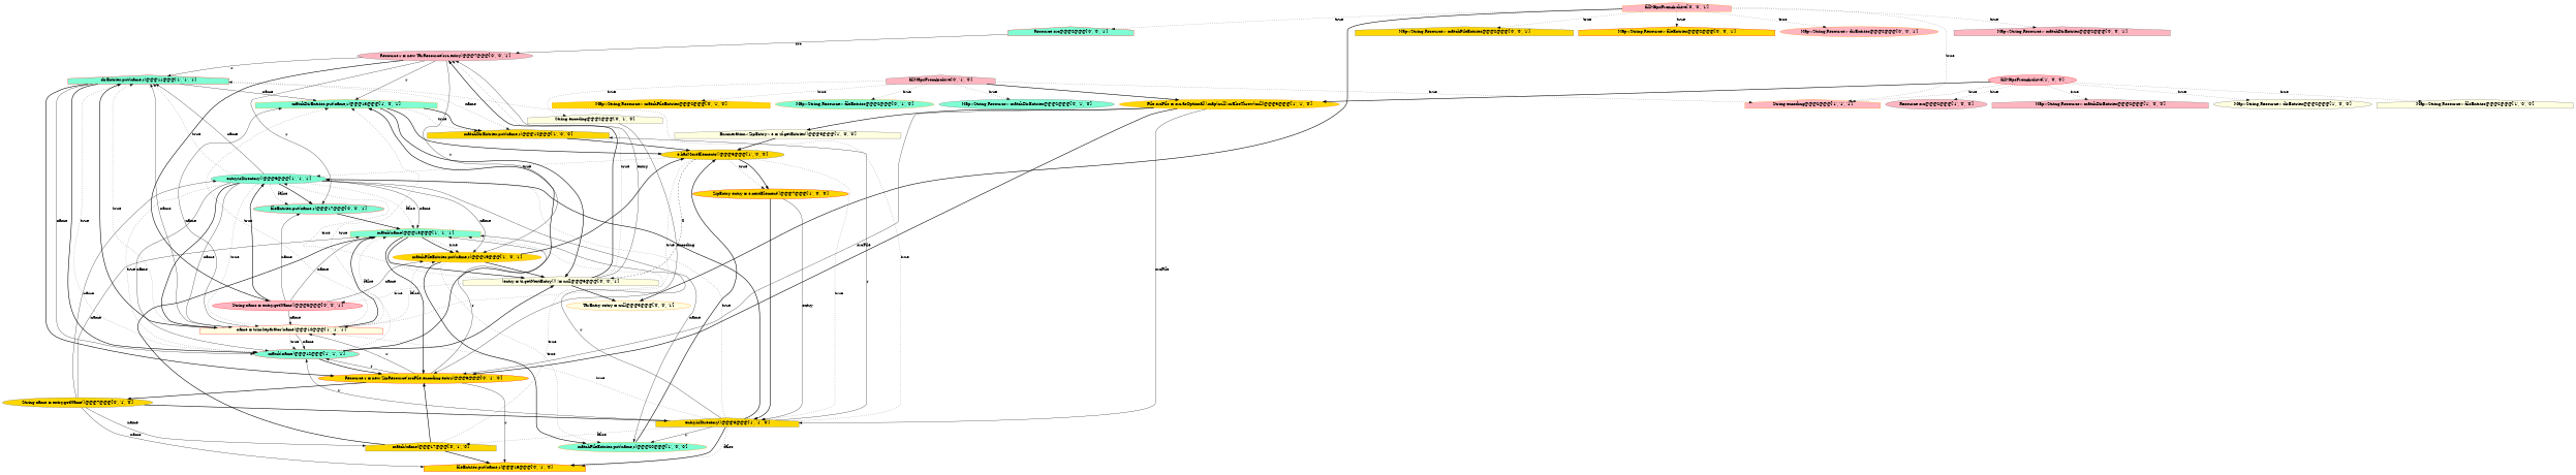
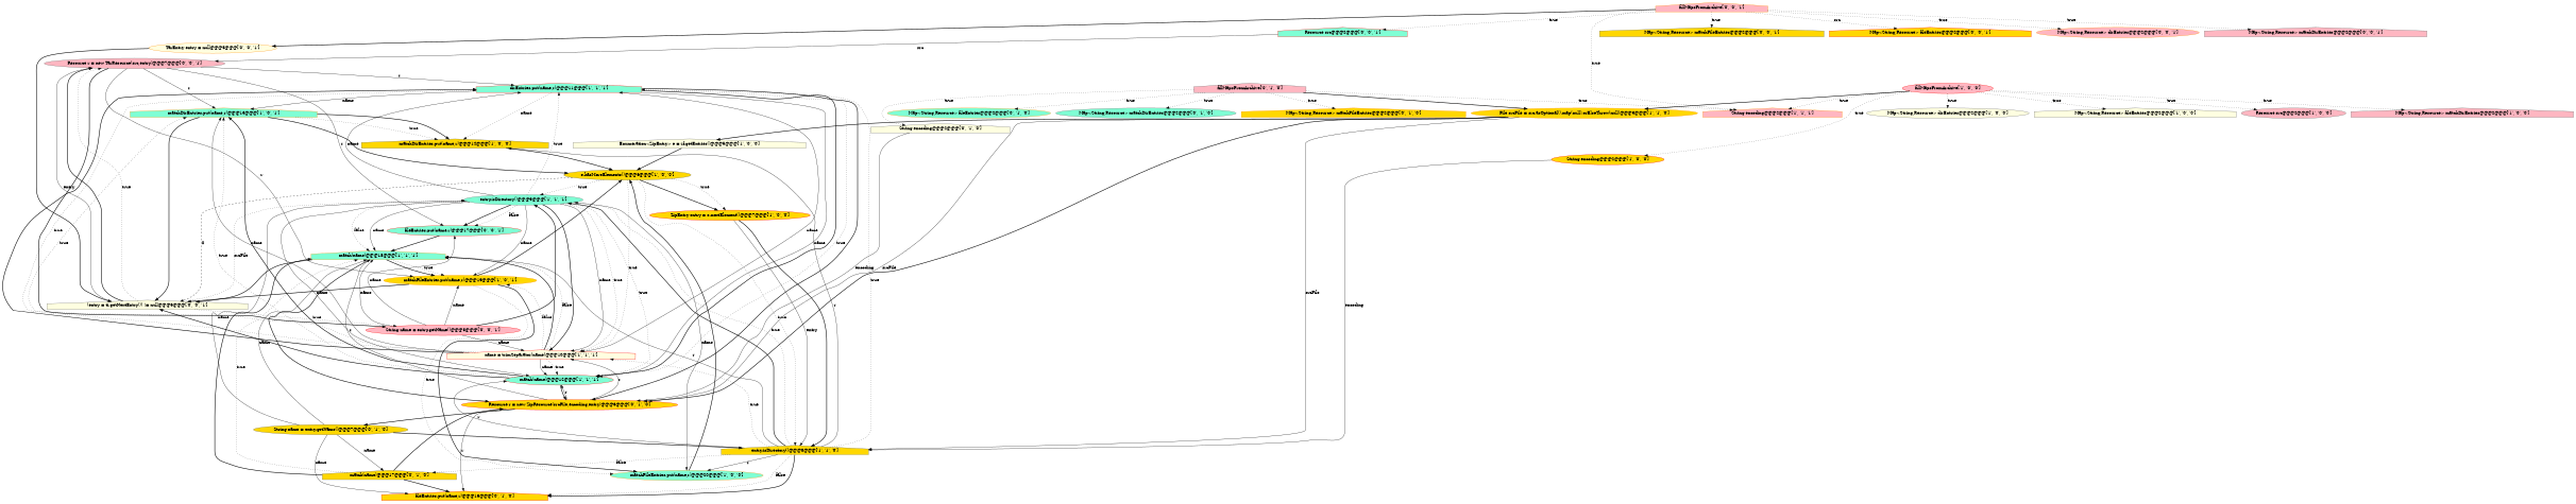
  digraph {
    node [color=gray40 fillcolor=gold shape=house style=filled]
    edge [style=dotted]
    n1 [fillcolor=lightpink label="Resource r = new TarResource(src,entry)@@@7@@@['0', '0', '1']" shape=ellipse]
    n2 [color=red fillcolor=aquamarine label="dirEntries.put(name,r)@@@11@@@['1', '1', '1']"]
    n3 [color=red fillcolor=lightpink label="String name = entry.getName()@@@8@@@['0', '0', '1']" shape=ellipse]
    n4 [color=red fillcolor=aquamarine label="fileEntries.put(name,r)@@@17@@@['0', '0', '1']" shape=ellipse]
    n5 [color=darkorange label="matchFileEntries.put(name,r)@@@19@@@['1', '0', '1']" shape=ellipse]
    n6 [color=darkorange fillcolor=aquamarine label="matchDirEntries.put(name,r)@@@13@@@['1', '0', '1']"]
    n7 [color=red label="Resource r = new ZipResource(srcFile,encoding,entry)@@@6@@@['0', '1', '0']" shape=ellipse]
    n8 [color=red fillcolor=aquamarine label="match(name)@@@12@@@['1', '1', '1']" shape=ellipse]
    n9 [label="matchDirEntries.put(name,r)@@@14@@@['1', '0', '0']"]
    n10 [color=darkorange fillcolor=aquamarine label="match(name)@@@18@@@['1', '1', '1']"]
    n11 [fillcolor=aquamarine label="entry.isDirectory()@@@9@@@['1', '1', '1']" shape=ellipse]
    n12 [color=red fillcolor=lightyellow label="name = trimSeparator(name)@@@10@@@['1', '1', '1']"]
    n13 [fillcolor=lightyellow label="(entry = ti.getNextEntry()) != null@@@6@@@['0', '0', '1']"]
    n14 [color=darkorange fillcolor=aquamarine label="matchFileEntries.put(name,r)@@@20@@@['1', '0', '0']" shape=ellipse]
    n15 [label="e.hasMoreElements()@@@6@@@['1', '0', '0']" shape=ellipse]
    n16 [color=red label="fileEntries.put(name,r)@@@16@@@['0', '1', '0']"]
    n17 [label="String name = entry.getName()@@@7@@@['0', '1', '0']" shape=ellipse]
    n18 [label="match(name)@@@17@@@['0', '1', '0']"]
    n19 [label="entry.isDirectory()@@@8@@@['1', '1', '0']"]
    n20 [color=red label="ZipEntry entry = e.nextElement()@@@7@@@['1', '0', '0']" shape=ellipse]
    n21 [fillcolor=lightyellow label="String encoding@@@2@@@['0', '1', '0']"]
    n22 [color=darkorange label="Map<String,Resource> matchFileEntries@@@2@@@['0', '1', '0']"]
    n23 [fillcolor=lightyellow label="Map<String,Resource> fileEntries@@@2@@@['1', '0', '0']"]
    n24 [label="Map<String,Resource> matchFileEntries@@@2@@@['0', '0', '1']"]
    n25 [fillcolor=lightpink label="fillMapsFromArchive['0', '1', '0']"]
    n26 [color=darkorange label="File srcFile = src.asOptional().map(null).orElseThrow(null)@@@3@@@['1', '1', '0']" shape=ellipse]
    n27 [color=darkorange fillcolor=lightpink label="String encoding@@@2@@@['1', '1', '1']"]
    n28 [color=darkorange fillcolor=aquamarine label="Map<String,Resource> fileEntries@@@2@@@['0', '1', '0']" shape=ellipse]
    n29 [fillcolor=aquamarine label="Map<String,Resource> matchDirEntries@@@2@@@['0', '1', '0']" shape=ellipse]
    n30 [fillcolor=lightyellow label="Enumeration<ZipEntry> e = zf.getEntries()@@@5@@@['1', '0', '0']"]
    n31 [fillcolor=lightpink label="Resource src@@@2@@@['1', '0', '0']" shape=ellipse]
    n32 [fillcolor=lightpink label="Map<String,Resource> matchDirEntries@@@2@@@['1', '0', '0']"]
    n33 [color=red label="Map<String,Resource> fileEntries@@@2@@@['0', '0', '1']"]
    n34 [color=darkorange fillcolor=lightpink label="Map<String,Resource> dirEntries@@@2@@@['0', '0', '1']" shape=ellipse]
    n35 [color=red fillcolor=lightpink label="fillMapsFromArchive['1', '0', '0']" shape=ellipse]
+   n36 [color=red label="String encoding@@@2@@@['1', '0', '0']" shape=ellipse]
    n37 [fillcolor=lightyellow label="Map<String,Resource> dirEntries@@@2@@@['1', '0', '0']" shape=ellipse]
    n38 [color=darkorange fillcolor=lightyellow label="TarEntry entry = null@@@5@@@['0', '0', '1']" shape=ellipse]
    n39 [fillcolor=lightpink label="Map<String,Resource> matchDirEntries@@@2@@@['0', '0', '1']"]
    n40 [color=darkorange fillcolor=lightpink label="fillMapsFromArchive['0', '0', '1']"]
    n41 [color=red fillcolor=aquamarine label="Resource src@@@2@@@['0', '0', '1']"]
    n1 -> n2 [label=r style=solid]
    n1 -> n3 [style=bold]
    n1 -> n4 [label=r style=solid]
    n1 -> n5 [label=r style=solid]
    n1 -> n6 [label=r style=solid]
    n2 -> n6 [label=name style=solid]
    n2 -> n7 [style=bold]
    n2 -> n8 [label=name style=solid]
    n2 -> n8 [style=bold]
    n2 -> n8 [label=true]
    n2 -> n9 [label=name]
    n3 -> n4 [label=name style=solid]
    n3 -> n5 [label=name style=solid]
    n3 -> n10 [label=name style=solid]
    n3 -> n11 [style=bold]
    n3 -> n12 [label=name style=solid]
    n4 -> n10 [style=bold]
    n5 -> n13 [style=bold]
    n5 -> n14 [style=bold]
    n5 -> n14 [label=true]
    n5 -> n15 [style=bold]
    n6 -> n9 [label=true]
    n6 -> n9 [style=bold]
    n6 -> n13 [style=bold]
    n6 -> n15 [style=bold]
    n7 -> n8 [label=r style=solid]
    n7 -> n10 [label=r style=solid]
    n7 -> n12 [label=r style=solid]
    n7 -> n16 [label=r style=solid]
    n7 -> n17 [style=bold]
    n8 -> n6 [style=bold]
    n8 -> n6 [label=true]
    n8 -> n7 [style=bold]
    n8 -> n13 [style=bold]
    n9 -> n15 [style=bold]
    n10 -> n5 [label=true]
    n10 -> n5 [style=bold]
    n10 -> n7 [style=bold]
    n10 -> n13 [style=bold]
    n11 -> n2 [label=true]
    n11 -> n2 [label=name style=solid]
    n11 -> n4 [style=bold]
    n11 -> n4 [label=false]
    n11 -> n5 [label=name style=solid]
    n11 -> n8 [label=name style=solid]
    n11 -> n8 [label=true]
    n11 -> n10 [label=false]
    n11 -> n10 [label=name style=solid]
    n11 -> n12 [label=name style=solid]
    n11 -> n12 [label=true]
    n11 -> n12 [style=bold]
    n11 -> n14 [label=name style=solid]
    n12 -> n2 [label=name style=solid]
    n12 -> n2 [style=bold]
    n12 -> n2 [label=true]
    n12 -> n5 [label=false]
    n12 -> n6 [label=name style=solid]
    n12 -> n6 [label=true]
    n12 -> n8 [label=name style=solid]
    n12 -> n8 [label=true]
    n12 -> n10 [style=bold]
    n12 -> n10 [label=false]
    n13 -> n1 [style=bold]
    n13 -> n1 [label=true]
    n13 -> n1 [label=entry style=solid]
    n13 -> n3 [label=true]
-   n13 -> n11 [label=true]
+   n13 -> n11 [label=srcFile]
    n14 -> n15 [style=bold]
    n15 -> n11 [label=true]
    n15 -> n12 [label=true]
    n15 -> n13 [label=0 style=dashed]
    n15 -> n19 [label=true]
    n15 -> n20 [label=true]
    n15 -> n20 [style=bold]
    n17 -> n10 [label=name style=solid]
    n17 -> n11 [label=name style=solid]
    n17 -> n16 [label=name style=solid]
    n17 -> n18 [label=name style=solid]
    n17 -> n19 [style=bold]
    n18 -> n7 [style=bold]
    n18 -> n10 [style=bold]
    n18 -> n10 [label=true]
    n18 -> n16 [style=bold]
    n19 -> n2 [label=true]
    n19 -> n8 [label=r style=solid]
    n19 -> n9 [label=r style=solid]
    n19 -> n10 [label=r style=solid]
    n19 -> n11 [label=true]
    n19 -> n11 [style=bold]
    n19 -> n12 [label=true]
    n19 -> n14 [label=r style=solid]
    n19 -> n16 [style=bold]
    n19 -> n16 [label=false]
    n19 -> n18 [label=false]
    n20 -> n19 [label=entry style=solid]
    n20 -> n19 [style=bold]
    n21 -> n7 [label=encoding style=solid]
    n25 -> n21 [label=true]
    n25 -> n22 [label=true]
    n25 -> n26 [style=bold]
    n25 -> n27 [label=true]
    n25 -> n28 [label=true]
    n25 -> n29 [label=true]
    n26 -> n7 [label=srcFile style=solid]
    n26 -> n7 [style=bold]
    n26 -> n19 [label=srcFile style=solid]
    n26 -> n30 [style=bold]
    n30 -> n15 [style=bold]
    n35 -> n23 [label=true]
    n35 -> n26 [style=bold]
    n35 -> n27 [label=true]
    n35 -> n31 [label=true]
    n35 -> n32 [label=true]
+   n35 -> n36 [label=true]
    n35 -> n37 [label=true]
-   n13 -> n38 [style=bold]
+   n36 -> n19 [label=encoding style=solid]
+   n38 -> n13 [style=bold]
    n40 -> n24 [label=true]
    n40 -> n27 [label=true]
-   n40 -> n33 [label=true]
+   n40 -> n33 [label=src]
    n40 -> n34 [label=true]
    n40 -> n38 [style=bold]
    n40 -> n39 [label=true]
    n40 -> n41 [label=true]
    n41 -> n1 [label=src style=solid]
  }
